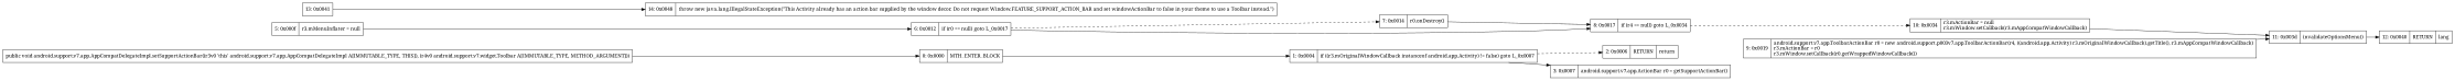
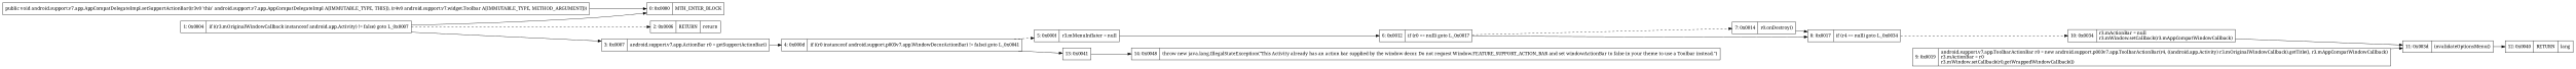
  digraph {
    fontname="Noto Serif"
    rankdir=LR
    node [fontname="Noto Serif" shape=record]
    edge [fontname="Noto Serif"]
    n1 [label="{0\:\ 0x0000|MTH_ENTER_BLOCK\l}"]
    n2 [label="{1\:\ 0x0004|if ((r3.mOriginalWindowCallback instanceof android.app.Activity) != false) goto L_0x0007\l}"]
    n3 [label="{2\:\ 0x0006|RETURN\l|return\l}"]
    n4 [label="{3\:\ 0x0007|android.support.v7.app.ActionBar r0 = getSupportActionBar()\l}"]
+   n5 [label="{4\:\ 0x000d|if ((r0 instanceof android.support.p003v7.app.WindowDecorActionBar) != false) goto L_0x0041\l}"]
    n6 [label="{5\:\ 0x000f|r3.mMenuInflater = null\l}"]
    n7 [label="{13\:\ 0x0041}"]
    n8 [label="{6\:\ 0x0012|if (r0 == null) goto L_0x0017\l}"]
    n9 [label="{14\:\ 0x0048|throw new java.lang.IllegalStateException(\"This Activity already has an action bar supplied by the window decor. Do not request Window.FEATURE_SUPPORT_ACTION_BAR and set windowActionBar to false in your theme to use a Toolbar instead.\")\l}"]
    n10 [label="{7\:\ 0x0014|r0.onDestroy()\l}"]
    n11 [label="{8\:\ 0x0017|if (r4 == null) goto L_0x0034\l}"]
    n12 [label="{10\:\ 0x0034|r3.mActionBar = null\lr3.mWindow.setCallback(r3.mAppCompatWindowCallback)\l}"]
    n13 [label="{9\:\ 0x0019|android.support.v7.app.ToolbarActionBar r0 = new android.support.p003v7.app.ToolbarActionBar(r4, ((android.app.Activity) r3.mOriginalWindowCallback).getTitle(), r3.mAppCompatWindowCallback)\lr3.mActionBar = r0\lr3.mWindow.setCallback(r0.getWrappedWindowCallback())\l}"]
    n14 [label="{11\:\ 0x003d|invalidateOptionsMenu()\l}"]
    n15 [label="{12\:\ 0x0040|RETURN\l|lang\l}"]
    n16 [label="{public void android.support.v7.app.AppCompatDelegateImpl.setSupportActionBar((r3v0 'this' android.support.v7.app.AppCompatDelegateImpl A[IMMUTABLE_TYPE, THIS]), (r4v0 android.support.v7.widget.Toolbar A[IMMUTABLE_TYPE, METHOD_ARGUMENT])) }"]
-   n1 -> n2
+   n2 -> n1
    n2 -> n3 [style=dashed]
    n2 -> n4
+   n4 -> n5
+   n5 -> n6 [style=dashed]
+   n5 -> n7
    n6 -> n8
    n7 -> n9
    n8 -> n10 [style=dashed]
    n8 -> n11
    n10 -> n11
    n11 -> n12 [style=dashed]
    n12 -> n14
    n13 -> n14
    n14 -> n15
    n16 -> n1
  }
